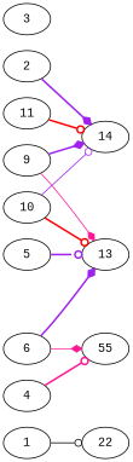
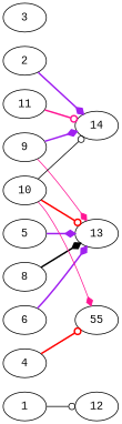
  digraph {
    fontname="Liberation Mono"
    rankdir=LR
    node [fontname="Liberation Mono"]
    edge [arrowhead=diamond color=purple fontname="Liberation Mono" style=bold]
    1 [alpha=0.01 expect_size=27571200]
-   12 [alpha=0.02 expect_size=7296000 label=22]
+   12 [alpha=0.02 expect_size=7296000]
    2 [alpha=0.12 expect_size=20443136]
    14 [alpha=0.13 expect_size=35047424]
    3 [alpha=0.20 expect_size=6345728]
    4 [alpha=0.18 expect_size=5961728]
    n7 [alpha=0.00 expect_size=30209024 label=55]
    5 [alpha=0.03 expect_size=48024576]
    13 [alpha=0.06 expect_size=35203072]
    6 [alpha=0.07 expect_size=6814720]
+   8 [alpha=0.15 expect_size=35803136]
    9 [alpha=0.04 expect_size=48487424]
    10 [alpha=0.17 expect_size=50010112]
    11 [alpha=0.16 expect_size=5619712]
    1 -> 12 [arrowhead=odot color=black style=solid]
    2 -> 14
-   4 -> n7 [arrowhead=odot color=deeppink]
-   5 -> 13 [arrowhead=odot]
+   4 -> n7 [arrowhead=odot color=red]
+   5 -> 13
    6 -> 13
+   8 -> 13 [color=black]
    9 -> 14
    9 -> 13 [color=deeppink style=solid]
-   10 -> 14 [arrowhead=odot style=solid]
-   6 -> n7 [color=deeppink style=solid]
+   10 -> 14 [arrowhead=odot color=black style=solid]
+   10 -> n7 [color=deeppink style=solid]
    10 -> 13 [arrowhead=odot color=red]
-   11 -> 14 [arrowhead=odot color=red]
+   11 -> 14 [arrowhead=odot color=deeppink]
  }
